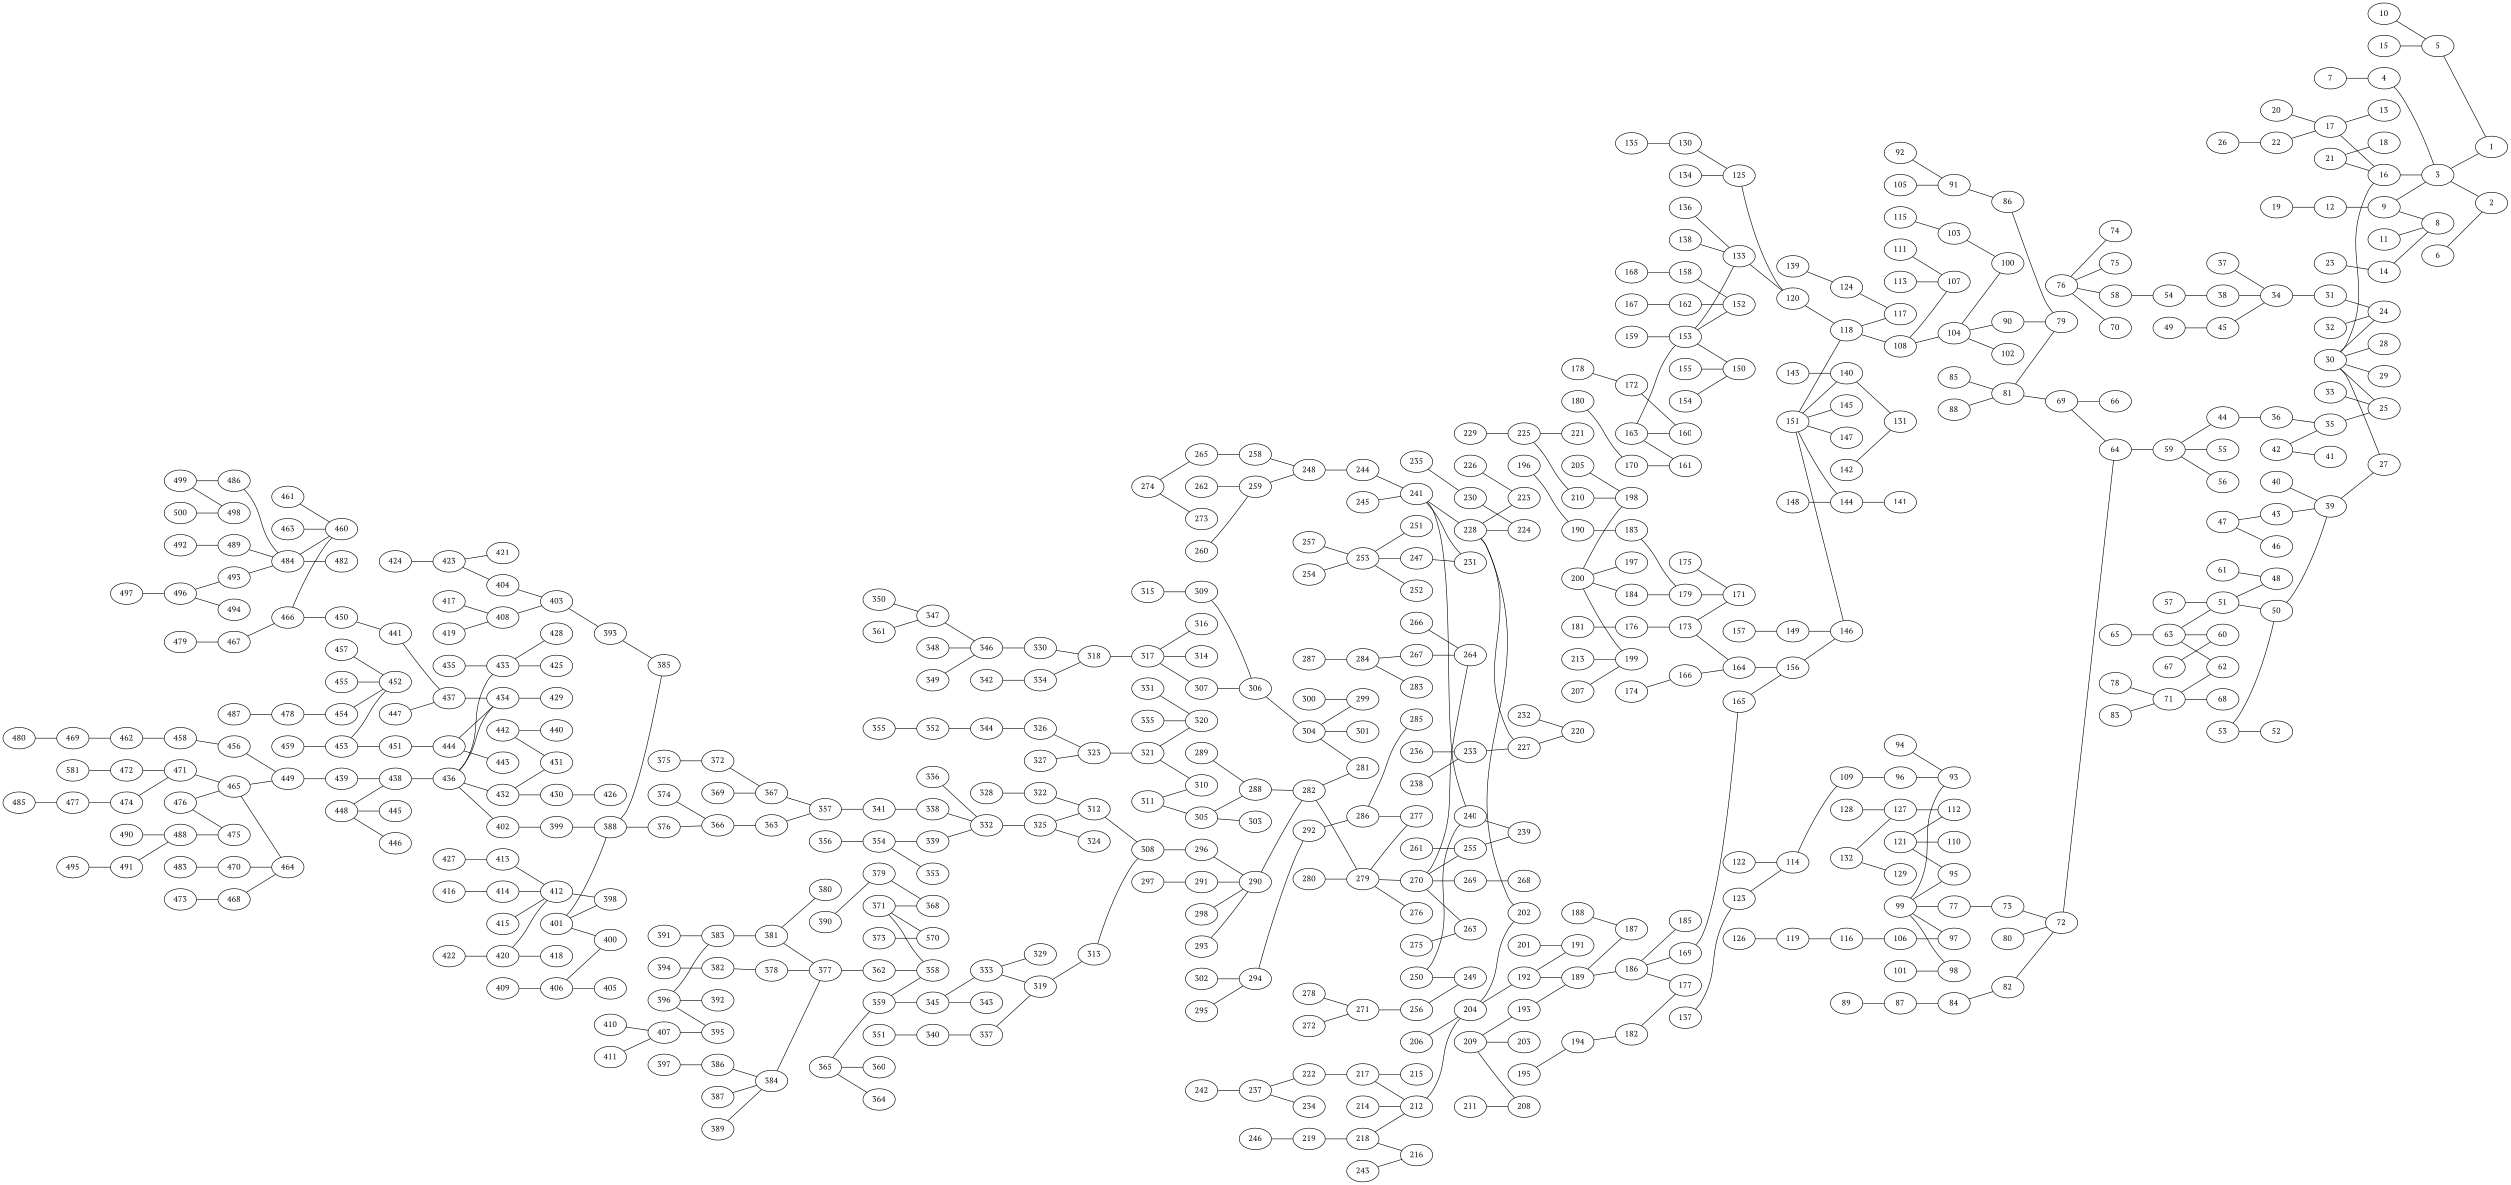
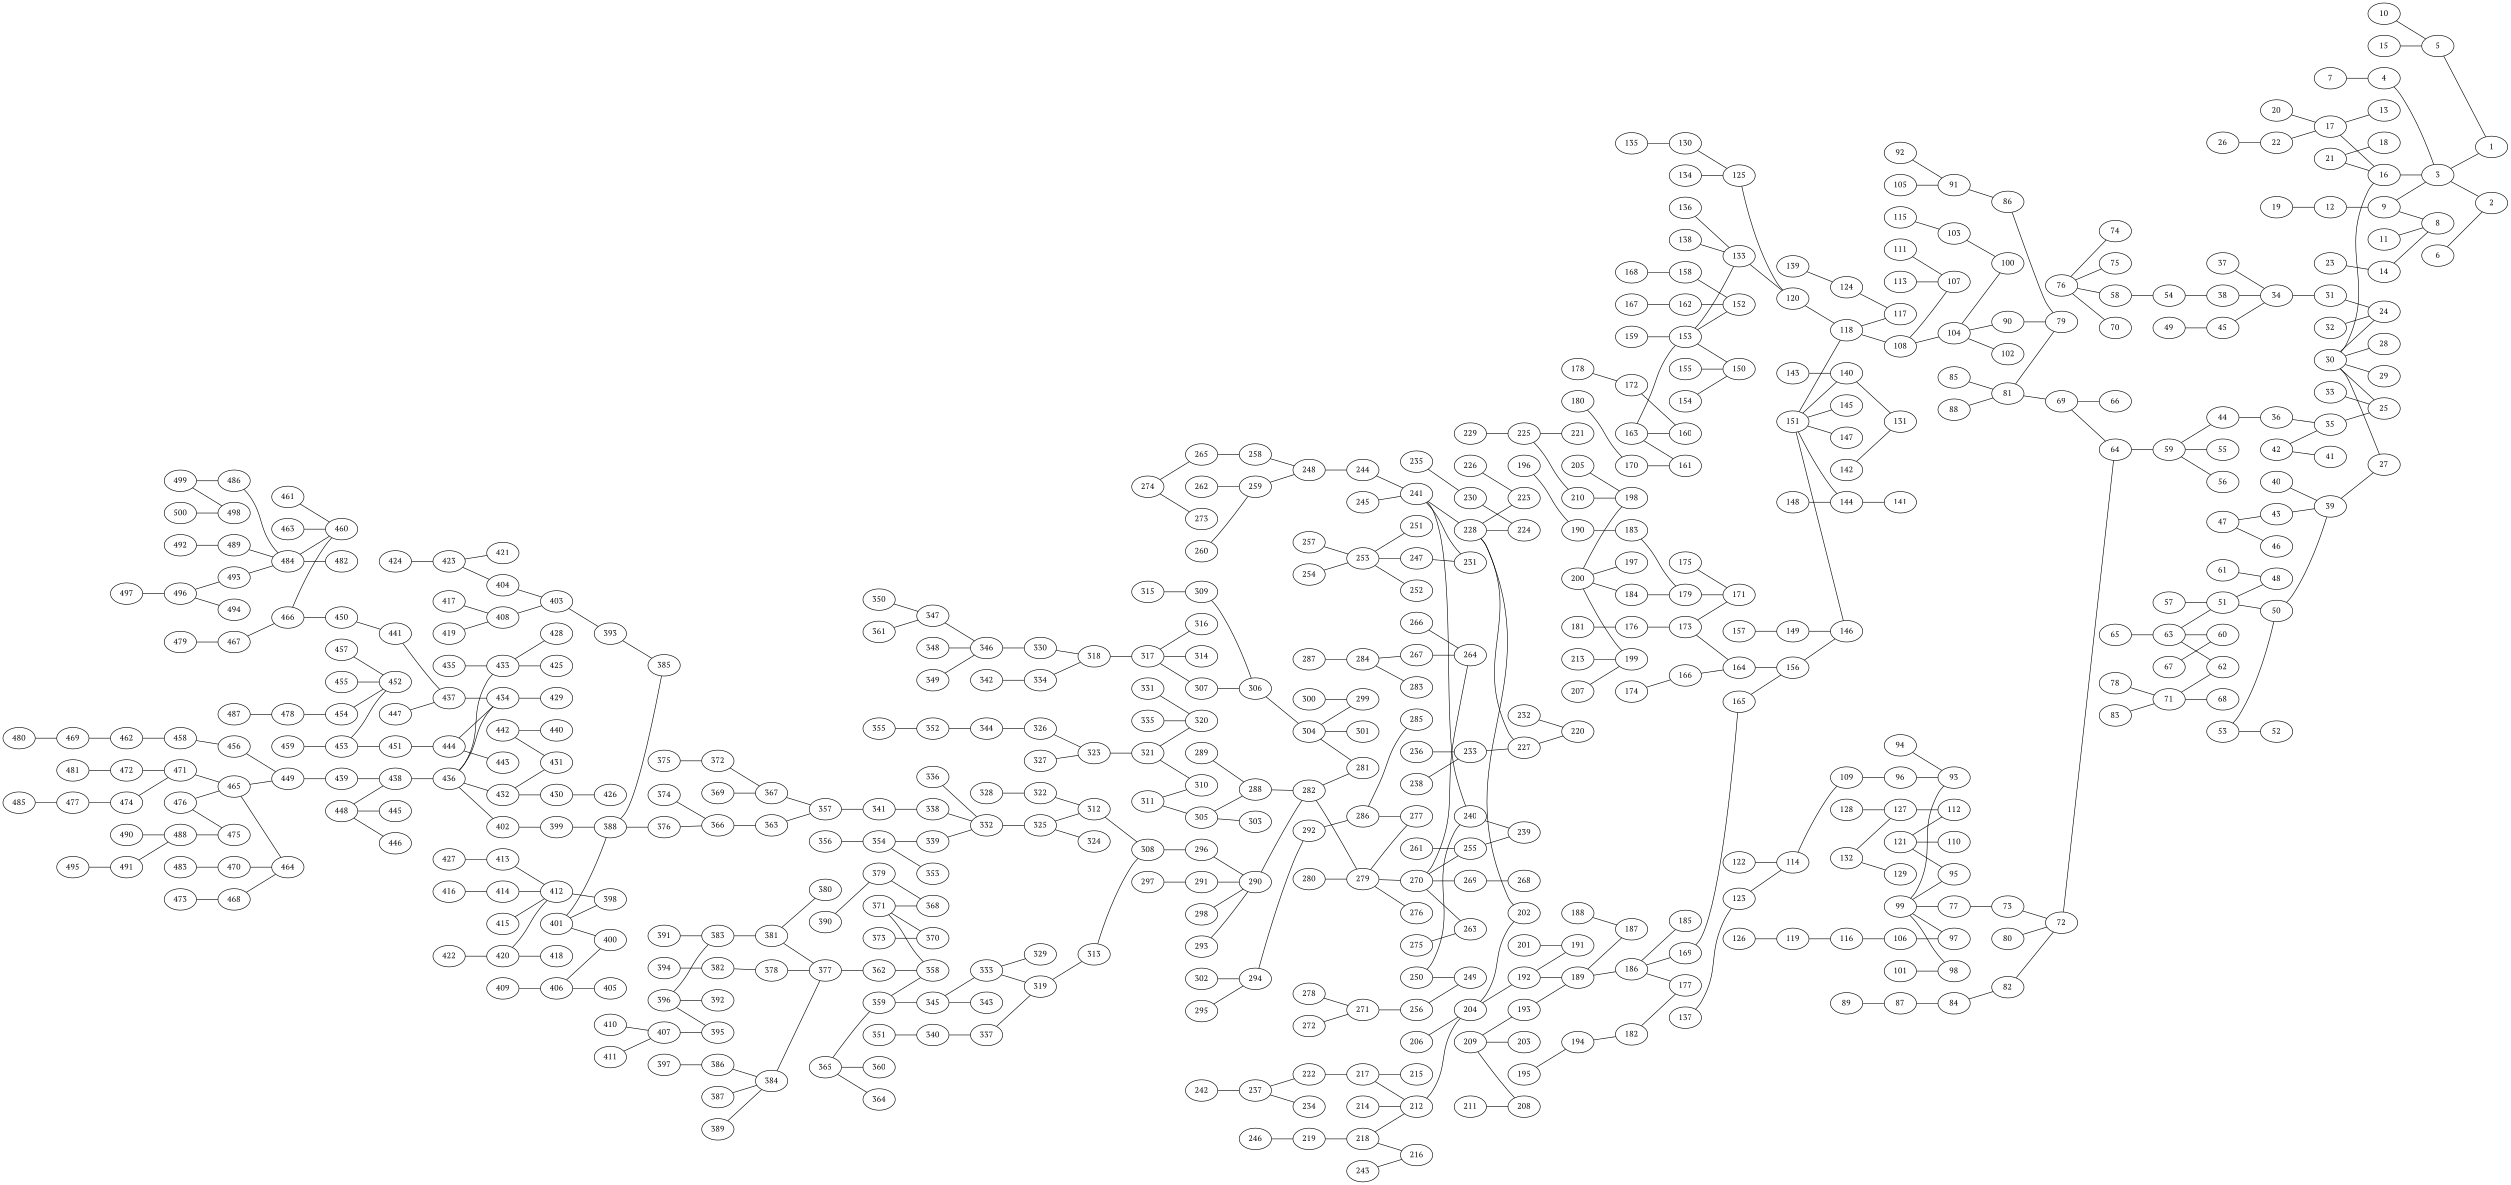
  graph {
    fontname="PT Serif"
    rankdir=LR
    node [fontname="PT Serif"]
    edge [fontname="PT Serif"]
    3
    1
    2
    4
    9
    8
    16
    5
    6
    7
    12
    17
    13
    21
    18
    30
    24
    25
    27
    28
    29
    10
    15
    11
    14
    19
    20
    22
    23
    26
    31
    32
    33
    35
    39
    34
    36
    42
    41
    40
    43
    50
    37
    38
    45
    44
    47
    46
    51
    48
    53
    52
    54
    49
    59
    55
    56
    57
    63
    60
    62
    58
    64
    61
    65
    76
    70
    74
    75
    69
    66
    72
    67
    71
    68
    81
    79
    73
    80
    82
    78
    83
    85
    88
    77
    84
    86
    90
    99
    93
    95
    97
    98
    87
    91
    104
    100
    102
    89
    92
    105
    108
    107
    94
    96
    121
    110
    112
    106
    101
    103
    118
    117
    109
    116
    115
    111
    113
    120
    151
    140
    144
    145
    146
    147
    131
    141
    114
    127
    119
    124
    125
    133
    122
    123
    128
    132
    129
    126
    139
    130
    134
    136
    138
    153
    150
    152
    143
    148
    149
    156
    137
    135
    159
    163
    160
    161
    142
    157
    164
    165
    154
    155
    158
    162
    166
    173
    171
    169
    168
    167
    172
    170
    174
    176
    186
    177
    185
    178
    180
    175
    179
    181
    189
    187
    183
    184
    182
    192
    191
    193
    190
    200
    197
    198
    199
    194
    188
    204
    202
    209
    203
    208
    196
    195
    201
    206
    212
    205
    210
    207
    213
    228
    223
    224
    227
    220
    214
    217
    215
    218
    216
    211
    225
    221
    241
    231
    240
    239
    222
    219
    229
    226
    230
    233
    244
    245
    237
    234
    243
    246
    235
    232
    236
    238
    247
    250
    249
    248
    242
    253
    251
    252
    255
    258
    259
    254
    257
    261
    270
    263
    264
    269
    268
    256
    265
    260
    262
    279
    276
    277
    271
    274
    273
    275
    266
    267
    280
    282
    281
    272
    278
    284
    283
    286
    285
    288
    290
    287
    292
    304
    299
    301
    289
    305
    303
    291
    293
    296
    298
    294
    306
    311
    310
    297
    308
    295
    302
    300
    307
    309
    312
    313
    317
    314
    316
    315
    321
    320
    322
    325
    324
    319
    318
    323
    328
    332
    333
    329
    337
    330
    334
    331
    335
    326
    327
    336
    338
    339
    345
    343
    340
    346
    342
    344
    341
    354
    353
    359
    358
    351
    347
    348
    349
    352
    357
    356
    365
    360
    364
    350
    355
    363
    367
    362
    371
    368
-   370 [label=570]
+   370
    361
    366
    369
    372
    377
    374
    376
    375
    378
    381
    380
    384
    379
    373
    388
    385
    382
    383
    386
    387
    389
    390
    399
    401
    398
    400
    394
    391
    396
    392
    395
    397
    393
    402
    403
    436
    432
    433
    434
    430
    431
    425
    428
    429
    412
    406
    405
    407
    404
    408
    426
    438
    413
    414
    415
    420
    418
    409
    410
    411
    423
    421
    417
    419
    435
    437
    444
    443
    439
    448
    445
    446
    427
    416
    422
    424
    442
    440
    441
    447
    451
    449
    450
    453
    452
    456
    465
    464
    466
    460
    459
    458
    471
    476
    475
    467
    454
    455
    457
    462
    468
    470
    472
    474
    461
    463
    484
    482
    479
    478
    469
    473
    483
-   481 [label=581]
+   481
    477
    488
    486
    489
    493
    487
    480
    485
    490
    491
    499
    498
    492
    496
    494
    495
    497
    500
    3 -- 1
    3 -- 2
    4 -- 3
    9 -- 3
    9 -- 8
    16 -- 3
    5 -- 1
    6 -- 2
    7 -- 4
    12 -- 9
    17 -- 16
    17 -- 13
    21 -- 16
    21 -- 18
    30 -- 16
    30 -- 24
    30 -- 25
    30 -- 27
    30 -- 28
    30 -- 29
    10 -- 5
    15 -- 5
    11 -- 8
    14 -- 8
    19 -- 12
    20 -- 17
    22 -- 17
    23 -- 14
    26 -- 22
    31 -- 24
    32 -- 24
    33 -- 25
    35 -- 25
    39 -- 27
    34 -- 31
    36 -- 35
    42 -- 35
    42 -- 41
    40 -- 39
    43 -- 39
    50 -- 39
    37 -- 34
    38 -- 34
    45 -- 34
    44 -- 36
    47 -- 43
    47 -- 46
    51 -- 50
    51 -- 48
    53 -- 50
    53 -- 52
    54 -- 38
    49 -- 45
    59 -- 44
    59 -- 55
    59 -- 56
    57 -- 51
    63 -- 51
    63 -- 60
    63 -- 62
    58 -- 54
    64 -- 59
    61 -- 48
    65 -- 63
    76 -- 58
    76 -- 70
    76 -- 74
    76 -- 75
    69 -- 64
    69 -- 66
    72 -- 64
    67 -- 60
    71 -- 62
    71 -- 68
    81 -- 69
    81 -- 79
    73 -- 72
    80 -- 72
    82 -- 72
    78 -- 71
    83 -- 71
    85 -- 81
    88 -- 81
    77 -- 73
    84 -- 82
    86 -- 79
    90 -- 79
    99 -- 77
    99 -- 93
    99 -- 95
    99 -- 97
    99 -- 98
    87 -- 84
    91 -- 86
    104 -- 90
    104 -- 100
    104 -- 102
    89 -- 87
    92 -- 91
    105 -- 91
    108 -- 104
    108 -- 107
    94 -- 93
    96 -- 93
    121 -- 95
    121 -- 110
    121 -- 112
    106 -- 97
    101 -- 98
    103 -- 100
    118 -- 108
    118 -- 117
    109 -- 96
    116 -- 106
    115 -- 103
    111 -- 107
    113 -- 107
    120 -- 118
    151 -- 118
    151 -- 140
    151 -- 144
    151 -- 145
    151 -- 146
    151 -- 147
    140 -- 131
    144 -- 141
    114 -- 109
    127 -- 112
    119 -- 116
    124 -- 117
    125 -- 120
    133 -- 120
    122 -- 114
    123 -- 114
    128 -- 127
    132 -- 127
    132 -- 129
    126 -- 119
    139 -- 124
    130 -- 125
    134 -- 125
    136 -- 133
    138 -- 133
    153 -- 133
    153 -- 150
    153 -- 152
    143 -- 140
    148 -- 144
    149 -- 146
    156 -- 146
    137 -- 123
    135 -- 130
    159 -- 153
    163 -- 153
    163 -- 160
    163 -- 161
    142 -- 131
    157 -- 149
    164 -- 156
    165 -- 156
    154 -- 150
    155 -- 150
    158 -- 152
    162 -- 152
    166 -- 164
    173 -- 164
    173 -- 171
    169 -- 165
    168 -- 158
    167 -- 162
    172 -- 160
    170 -- 161
    174 -- 166
    176 -- 173
    186 -- 169
    186 -- 177
    186 -- 185
    178 -- 172
    180 -- 170
    175 -- 171
    179 -- 171
    181 -- 176
    189 -- 186
    189 -- 187
    183 -- 179
    184 -- 179
    182 -- 177
    192 -- 189
    192 -- 191
    193 -- 189
    190 -- 183
    200 -- 184
    200 -- 197
    200 -- 198
    200 -- 199
    194 -- 182
    188 -- 187
    204 -- 192
    204 -- 202
    209 -- 193
    209 -- 203
    209 -- 208
    196 -- 190
    195 -- 194
    201 -- 191
    206 -- 204
    212 -- 204
    205 -- 198
    210 -- 198
    207 -- 199
    213 -- 199
    228 -- 202
    228 -- 223
    228 -- 224
    228 -- 227
    227 -- 220
    214 -- 212
    217 -- 212
    217 -- 215
    218 -- 212
    218 -- 216
    211 -- 208
    225 -- 210
    225 -- 221
    241 -- 228
    241 -- 231
    241 -- 240
    240 -- 239
    222 -- 217
    219 -- 218
    229 -- 225
    226 -- 223
    230 -- 224
    233 -- 227
    244 -- 241
    245 -- 241
    237 -- 222
    237 -- 234
    243 -- 216
    246 -- 219
    235 -- 230
    232 -- 220
    236 -- 233
    238 -- 233
    247 -- 231
    250 -- 240
    250 -- 249
    248 -- 244
    242 -- 237
    253 -- 247
    253 -- 251
    253 -- 252
    255 -- 239
    258 -- 248
    259 -- 248
    254 -- 253
    257 -- 253
    261 -- 255
    270 -- 255
    270 -- 263
    270 -- 264
    270 -- 269
    269 -- 268
    256 -- 249
    265 -- 258
    260 -- 259
    262 -- 259
    279 -- 270
    279 -- 276
    279 -- 277
    271 -- 256
    274 -- 265
    274 -- 273
    275 -- 263
    266 -- 264
    267 -- 264
    280 -- 279
    282 -- 279
    282 -- 281
    272 -- 271
    278 -- 271
    284 -- 267
    284 -- 283
    286 -- 277
    286 -- 285
    288 -- 282
    290 -- 282
    287 -- 284
    292 -- 286
    304 -- 281
    304 -- 299
    304 -- 301
    289 -- 288
    305 -- 288
    305 -- 303
    291 -- 290
    293 -- 290
    296 -- 290
    298 -- 290
    294 -- 292
    306 -- 304
    311 -- 305
    311 -- 310
    297 -- 291
    308 -- 296
    295 -- 294
    302 -- 294
    300 -- 299
    307 -- 306
    309 -- 306
    312 -- 308
    313 -- 308
    317 -- 307
    317 -- 314
    317 -- 316
    315 -- 309
    321 -- 310
    321 -- 320
    322 -- 312
    325 -- 312
    325 -- 324
    319 -- 313
    318 -- 317
    323 -- 321
    328 -- 322
    332 -- 325
    333 -- 319
    333 -- 329
    337 -- 319
    330 -- 318
    334 -- 318
    331 -- 320
    335 -- 320
    326 -- 323
    327 -- 323
    336 -- 332
    338 -- 332
    339 -- 332
    345 -- 333
    345 -- 343
    340 -- 337
    346 -- 330
    342 -- 334
    344 -- 326
    341 -- 338
    354 -- 339
    354 -- 353
    359 -- 345
    359 -- 358
    351 -- 340
    347 -- 346
    348 -- 346
    349 -- 346
    352 -- 344
    357 -- 341
    356 -- 354
    365 -- 359
    365 -- 360
    365 -- 364
    350 -- 347
    355 -- 352
    363 -- 357
    367 -- 357
    362 -- 358
    371 -- 358
    371 -- 368
    371 -- 370
    361 -- 347
    366 -- 363
    369 -- 367
    372 -- 367
    377 -- 362
    374 -- 366
    376 -- 366
    375 -- 372
    378 -- 377
    381 -- 377
    381 -- 380
    384 -- 377
    379 -- 368
    373 -- 370
    388 -- 376
    388 -- 385
    382 -- 378
    383 -- 381
    386 -- 384
    387 -- 384
    389 -- 384
    390 -- 379
    399 -- 388
    401 -- 388
    401 -- 398
    401 -- 400
    394 -- 382
    391 -- 383
    396 -- 383
    396 -- 392
    396 -- 395
    397 -- 386
    393 -- 385
    402 -- 399
    403 -- 393
    436 -- 402
    436 -- 432
    436 -- 433
    436 -- 434
    432 -- 430
    432 -- 431
    433 -- 425
    433 -- 428
    434 -- 429
    430 -- 426
    412 -- 398
    406 -- 400
    406 -- 405
    407 -- 395
    404 -- 403
    408 -- 403
    438 -- 436
    413 -- 412
    414 -- 412
    415 -- 412
    420 -- 412
    420 -- 418
    409 -- 406
    410 -- 407
    411 -- 407
    423 -- 404
    423 -- 421
    417 -- 408
    419 -- 408
    435 -- 433
    437 -- 434
    444 -- 434
    444 -- 443
    439 -- 438
    448 -- 438
    448 -- 445
    448 -- 446
    427 -- 413
    416 -- 414
    422 -- 420
    424 -- 423
    442 -- 431
    442 -- 440
    441 -- 437
    447 -- 437
    451 -- 444
    449 -- 439
    450 -- 441
    453 -- 451
    453 -- 452
    456 -- 449
    465 -- 449
    465 -- 464
    466 -- 450
    466 -- 460
    459 -- 453
    458 -- 456
    471 -- 465
    476 -- 465
    476 -- 475
    467 -- 466
    454 -- 452
    455 -- 452
    457 -- 452
    462 -- 458
    468 -- 464
    470 -- 464
    472 -- 471
    474 -- 471
    461 -- 460
    463 -- 460
    484 -- 460
    484 -- 482
    479 -- 467
    478 -- 454
    469 -- 462
    473 -- 468
    483 -- 470
    481 -- 472
    477 -- 474
    488 -- 475
    486 -- 484
    489 -- 484
    493 -- 484
    487 -- 478
    480 -- 469
    485 -- 477
    490 -- 488
    491 -- 488
    499 -- 486
    499 -- 498
    492 -- 489
    496 -- 493
    496 -- 494
    495 -- 491
    497 -- 496
    500 -- 498
  }
